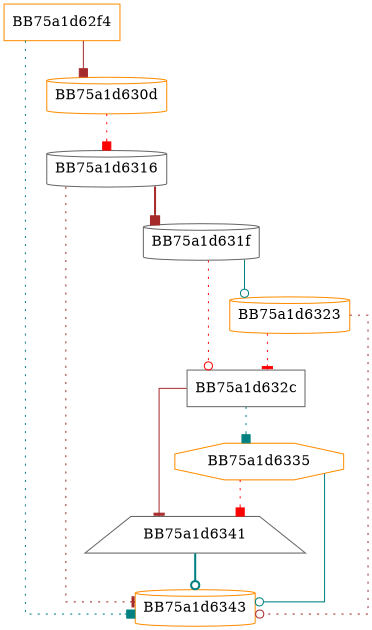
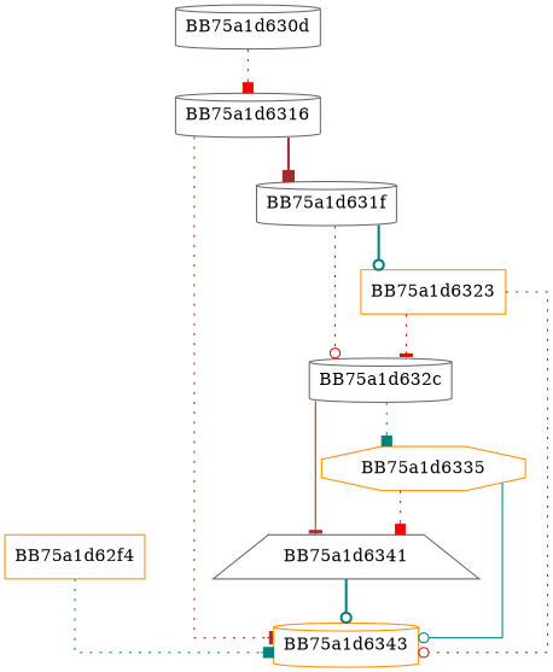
  digraph {
    splines=ortho
    node [color=gray40 shape=cylinder]
    edge [arrowhead=box color=teal style=dotted]
    BB75a1d62f4 [color=darkorange shape=box]
    BB75a1d6343 [color=darkorange]
-   BB75a1d630d [color=darkorange]
+   BB75a1d630d
    BB75a1d6316
    BB75a1d6341 [shape=trapezium]
    BB75a1d631f
-   BB75a1d632c [shape=box]
-   BB75a1d6323 [color=darkorange]
+   BB75a1d632c
+   BB75a1d6323 [color=darkorange shape=box]
    BB75a1d6335 [color=darkorange shape=octagon]
    BB75a1d62f4 -> BB75a1d6343
-   BB75a1d62f4 -> BB75a1d630d [color=brown style=solid]
    BB75a1d630d -> BB75a1d6316 [color=red]
    BB75a1d6316 -> BB75a1d6343 [arrowhead=tee color=brown]
    BB75a1d6316 -> BB75a1d631f [color=brown style=bold]
    BB75a1d6341 -> BB75a1d6343 [arrowhead=odot style=bold]
    BB75a1d631f -> BB75a1d632c [arrowhead=odot color=red]
-   BB75a1d631f -> BB75a1d6323 [arrowhead=odot style=solid]
+   BB75a1d631f -> BB75a1d6323 [arrowhead=odot style=bold]
    BB75a1d632c -> BB75a1d6341 [arrowhead=tee color=brown style=solid]
    BB75a1d632c -> BB75a1d6335
    BB75a1d6323 -> BB75a1d6343 [arrowhead=odot color=brown]
    BB75a1d6323 -> BB75a1d632c [arrowhead=tee color=red]
    BB75a1d6335 -> BB75a1d6343 [arrowhead=odot style=solid]
    BB75a1d6335 -> BB75a1d6341 [color=red]
  }
